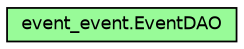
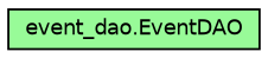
  digraph {
    rankdir=LR
-   n1 [color=black fillcolor=palegreen fontname=Helvetica fontsize=10 height=0.2 label="event_event.EventDAO" shape=record style=filled width=0.4]
+   n1 [color=black fillcolor=palegreen fontname=Helvetica fontsize=10 height=0.2 label="event_dao.EventDAO" shape=record style=filled width=0.4]
  }
